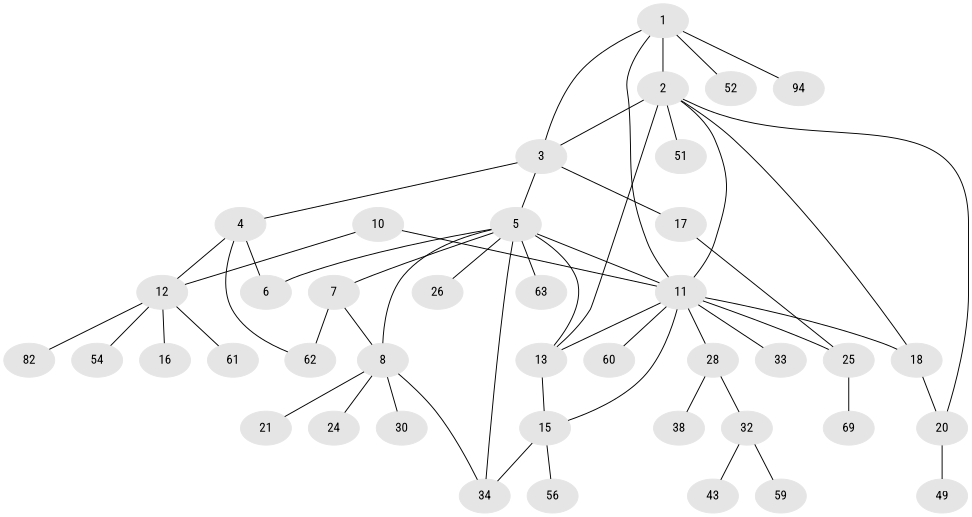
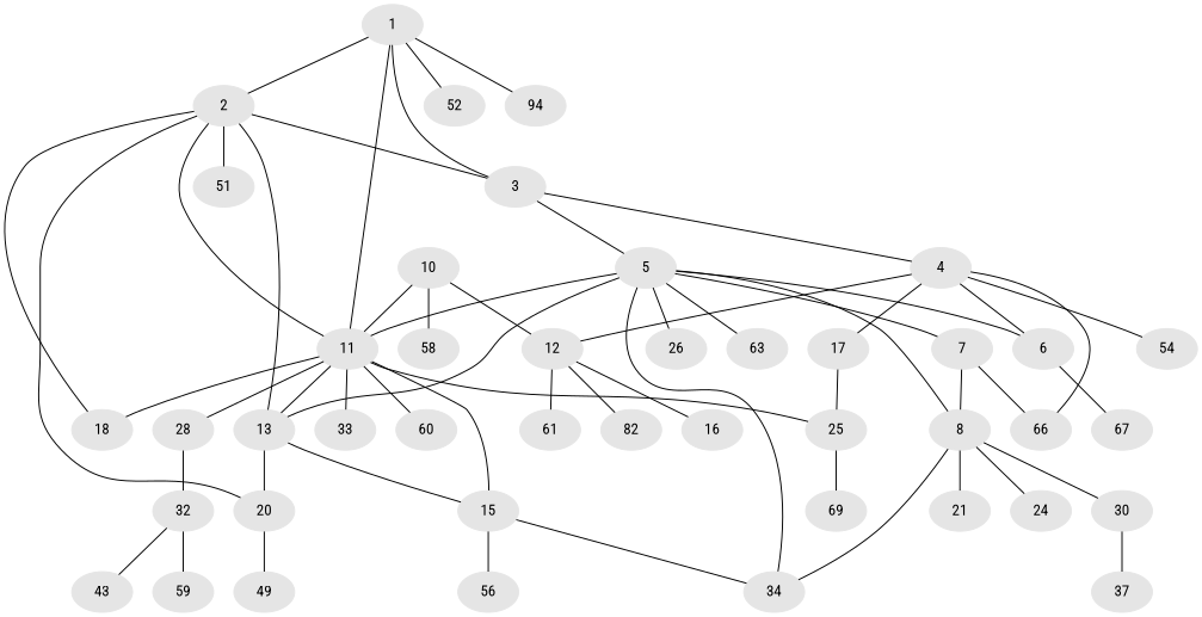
  graph {
    fontname="Roboto Condensed"
    node [color=gray90 fontname="Roboto Condensed" style=filled]
    edge [fontname="Roboto Condensed"]
    1 [super="+50"]
    2 [super="+23"]
    3 [super="+46"]
    11 [super="+14"]
    52
    n6 [label=94]
    13 [super="+44"]
    18
    20 [super="+27"]
    51
    4 [super="+41"]
    5 [super="+9"]
    17 [super="+19"]
    15 [super="+39"]
    25 [super="+29"]
    28 [super="+36"]
    33
    60
    49
    6 [super="+22"]
    12 [super="+53"]
    54
-   66 [label=62]
+   66
    7 [super="+31"]
    8 [super="+48"]
    26 [super="+40"]
    34 [super="+47"]
    63
+   67
    16 [super="+68"]
    61
    n32 [label=82]
    21
    24 [super="+57"]
    30 [super="+42"]
+   37
    10 [super="+55"]
+   58
    56
    69
    32 [super="+35"]
-   38 [super="+45"]
    43
    59
    1 -- 2
    1 -- 3
    1 -- 11
    1 -- 52
    1 -- n6
    2 -- 3
    2 -- 11
    2 -- 13
    2 -- 18
    2 -- 20
    2 -- 51
    3 -- 4
    3 -- 5
-   3 -- 17
+   4 -- 17
    11 -- 13
    11 -- 18
    11 -- 15
    11 -- 25
    11 -- 28
    11 -- 33
    11 -- 60
-   18 -- 20
+   13 -- 20
    13 -- 15
    20 -- 49
    4 -- 6
    4 -- 12
-   12 -- 54
+   4 -- 54
    4 -- 66
    5 -- 11
    5 -- 13 [weight=2]
    5 -- 6
    5 -- 7
    5 -- 8
    5 -- 26
    5 -- 34
    5 -- 63
    17 -- 25
    15 -- 34
    15 -- 56
    25 -- 69
    28 -- 32
-   28 -- 38
+   6 -- 67
    12 -- 16
    12 -- 61
    12 -- n32
    7 -- 66
    7 -- 8
    8 -- 34
    8 -- 21
    8 -- 24
    8 -- 30
+   30 -- 37
    10 -- 11
    10 -- 12
+   10 -- 58
    32 -- 43
    32 -- 59
  }
